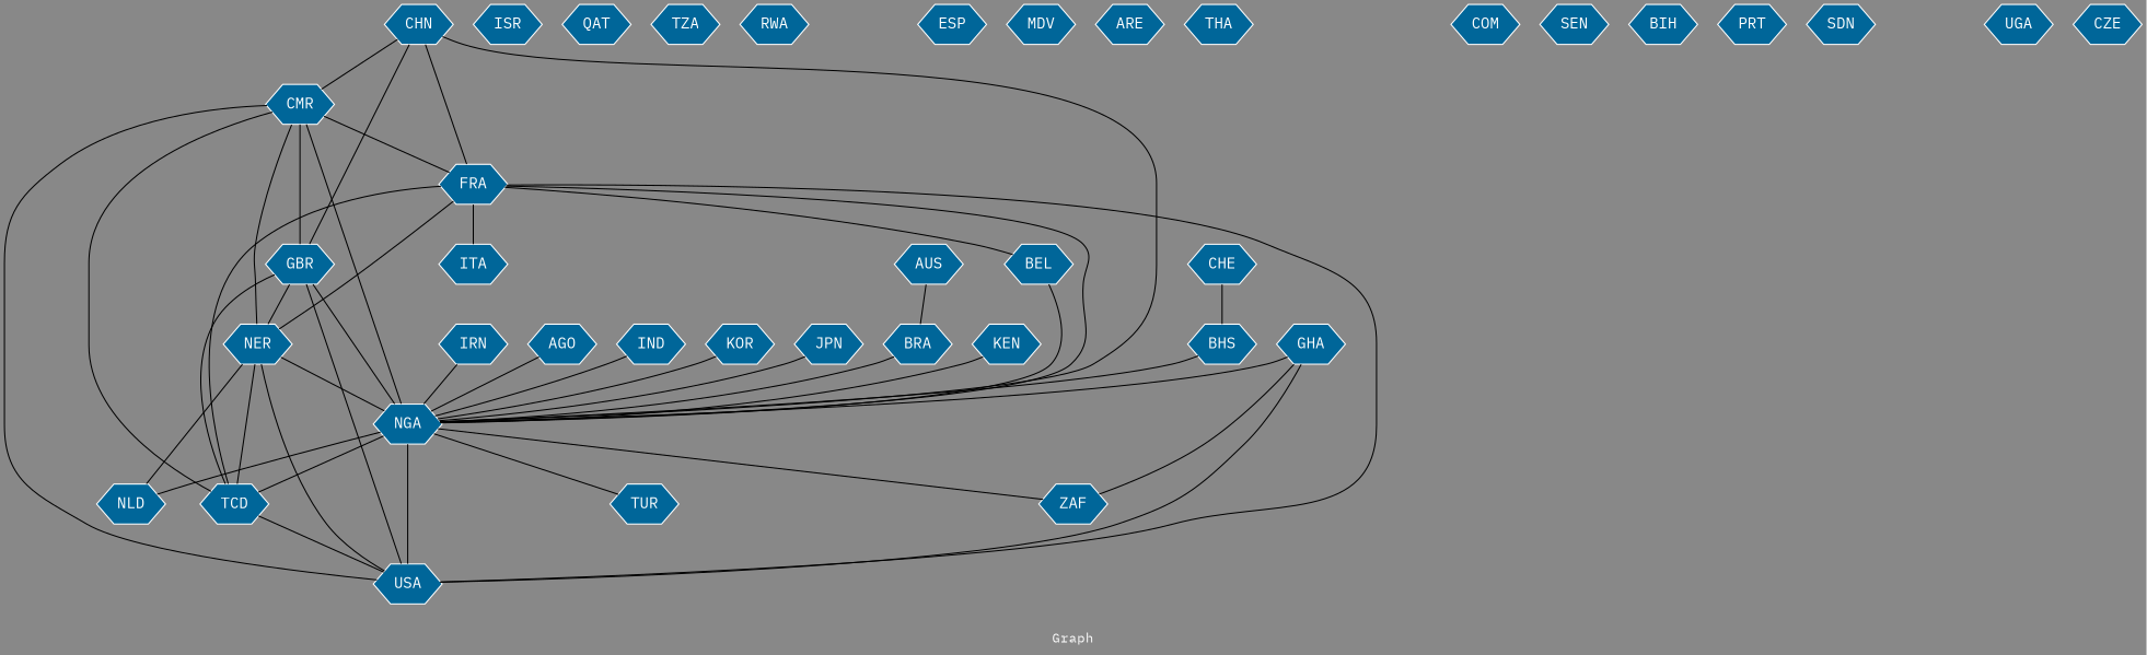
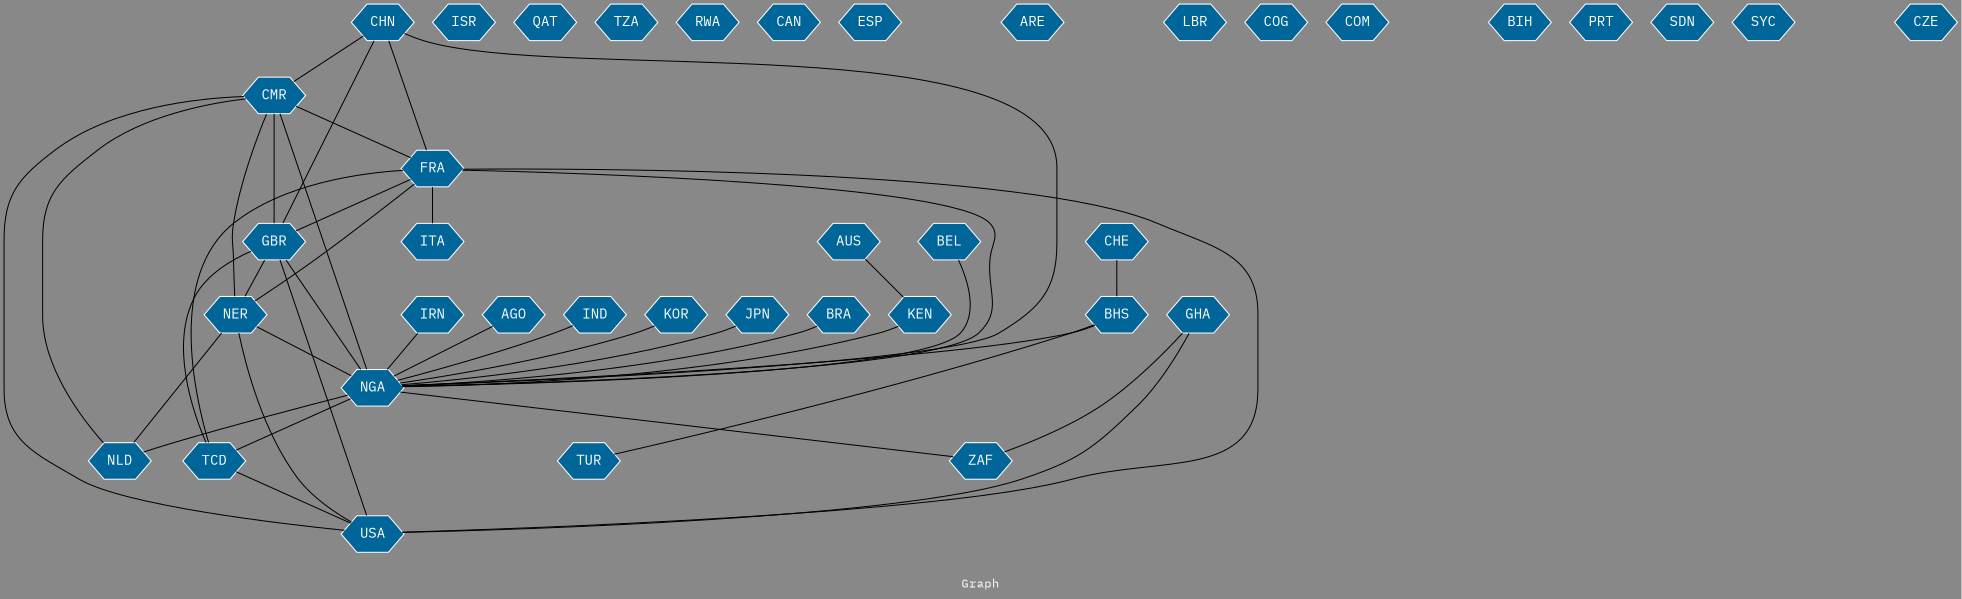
  graph {
    bgcolor="#888888"
    fontcolor=white
    fontname="IBM Plex Mono"
    fontsize=12
    label="Graph"
    node [color=white fillcolor="#006699" fontcolor=white fontname="IBM Plex Mono" shape=hexagon style=filled]
    edge [arrowhead=open color=black fontcolor=white fontname="IBM Plex Mono" fontsize=12 weight=1]
    n1 [label=NGA]
    n2 [label=USA]
    n3 [label=NLD]
    n4 [label=TCD]
    n5 [label=TUR]
    n6 [label=ZAF]
    n7 [label=FRA]
    n8 [label=ITA]
    n9 [label=NER]
    n10 [label=GBR]
    n11 [label=ISR]
    n12 [label=QAT]
    n13 [label=TZA]
    n14 [label=BEL]
    n15 [label=BRA]
    n16 [label=CMR]
    n17 [label=KEN]
    n18 [label=BHS]
    n19 [label=RWA]
    n20 [label=CHN]
+   n21 [label=CAN]
    n22 [label=IRN]
    n23 [label=ESP]
    n24 [label=GHA]
-   n25 [label=MDV]
    n26 [label=ARE]
-   n27 [label=THA]
+   n28 [label=LBR]
+   n29 [label=COG]
    n30 [label=COM]
    n31 [label=AGO]
-   n32 [label=SEN]
    n33 [label=BIH]
    n34 [label=PRT]
    n35 [label=AUS]
    n36 [label=IND]
    n37 [label=SDN]
    n38 [label=KOR]
+   n39 [label=SYC]
    n40 [label=CHE]
    n41 [label=JPN]
-   n42 [label=UGA]
    n43 [label=CZE]
-   n1 -- n2 [weight=27]
    n1 -- n3
    n1 -- n4
-   n1 -- n5
+   n18 -- n5
    n1 -- n6
    n4 -- n2 [weight=2]
    n7 -- n1 [weight=2]
    n7 -- n2
    n7 -- n4
    n7 -- n8
    n7 -- n9
-   n7 -- n14
+   n7 -- n10
    n9 -- n1 [weight=2]
    n9 -- n2
    n9 -- n3 [weight=4]
-   n9 -- n4 [weight=2]
    n10 -- n1 [weight=9]
    n10 -- n2 [weight=2]
    n10 -- n4
    n10 -- n9
    n14 -- n1
    n15 -- n1 [weight=3]
    n16 -- n1 [weight=4]
    n16 -- n2
-   n16 -- n4 [weight=2]
+   n16 -- n3 [weight=2]
    n16 -- n7
    n16 -- n9 [weight=2]
    n16 -- n10
    n17 -- n1
    n18 -- n1 [weight=2]
    n20 -- n1 [weight=2]
    n20 -- n7
    n20 -- n10
    n20 -- n16 [weight=2]
    n22 -- n1
-   n24 -- n1
    n24 -- n2
    n24 -- n6
    n31 -- n1
-   n35 -- n15
+   n35 -- n17
    n36 -- n1
    n38 -- n1
    n40 -- n18
    n41 -- n1
  }
